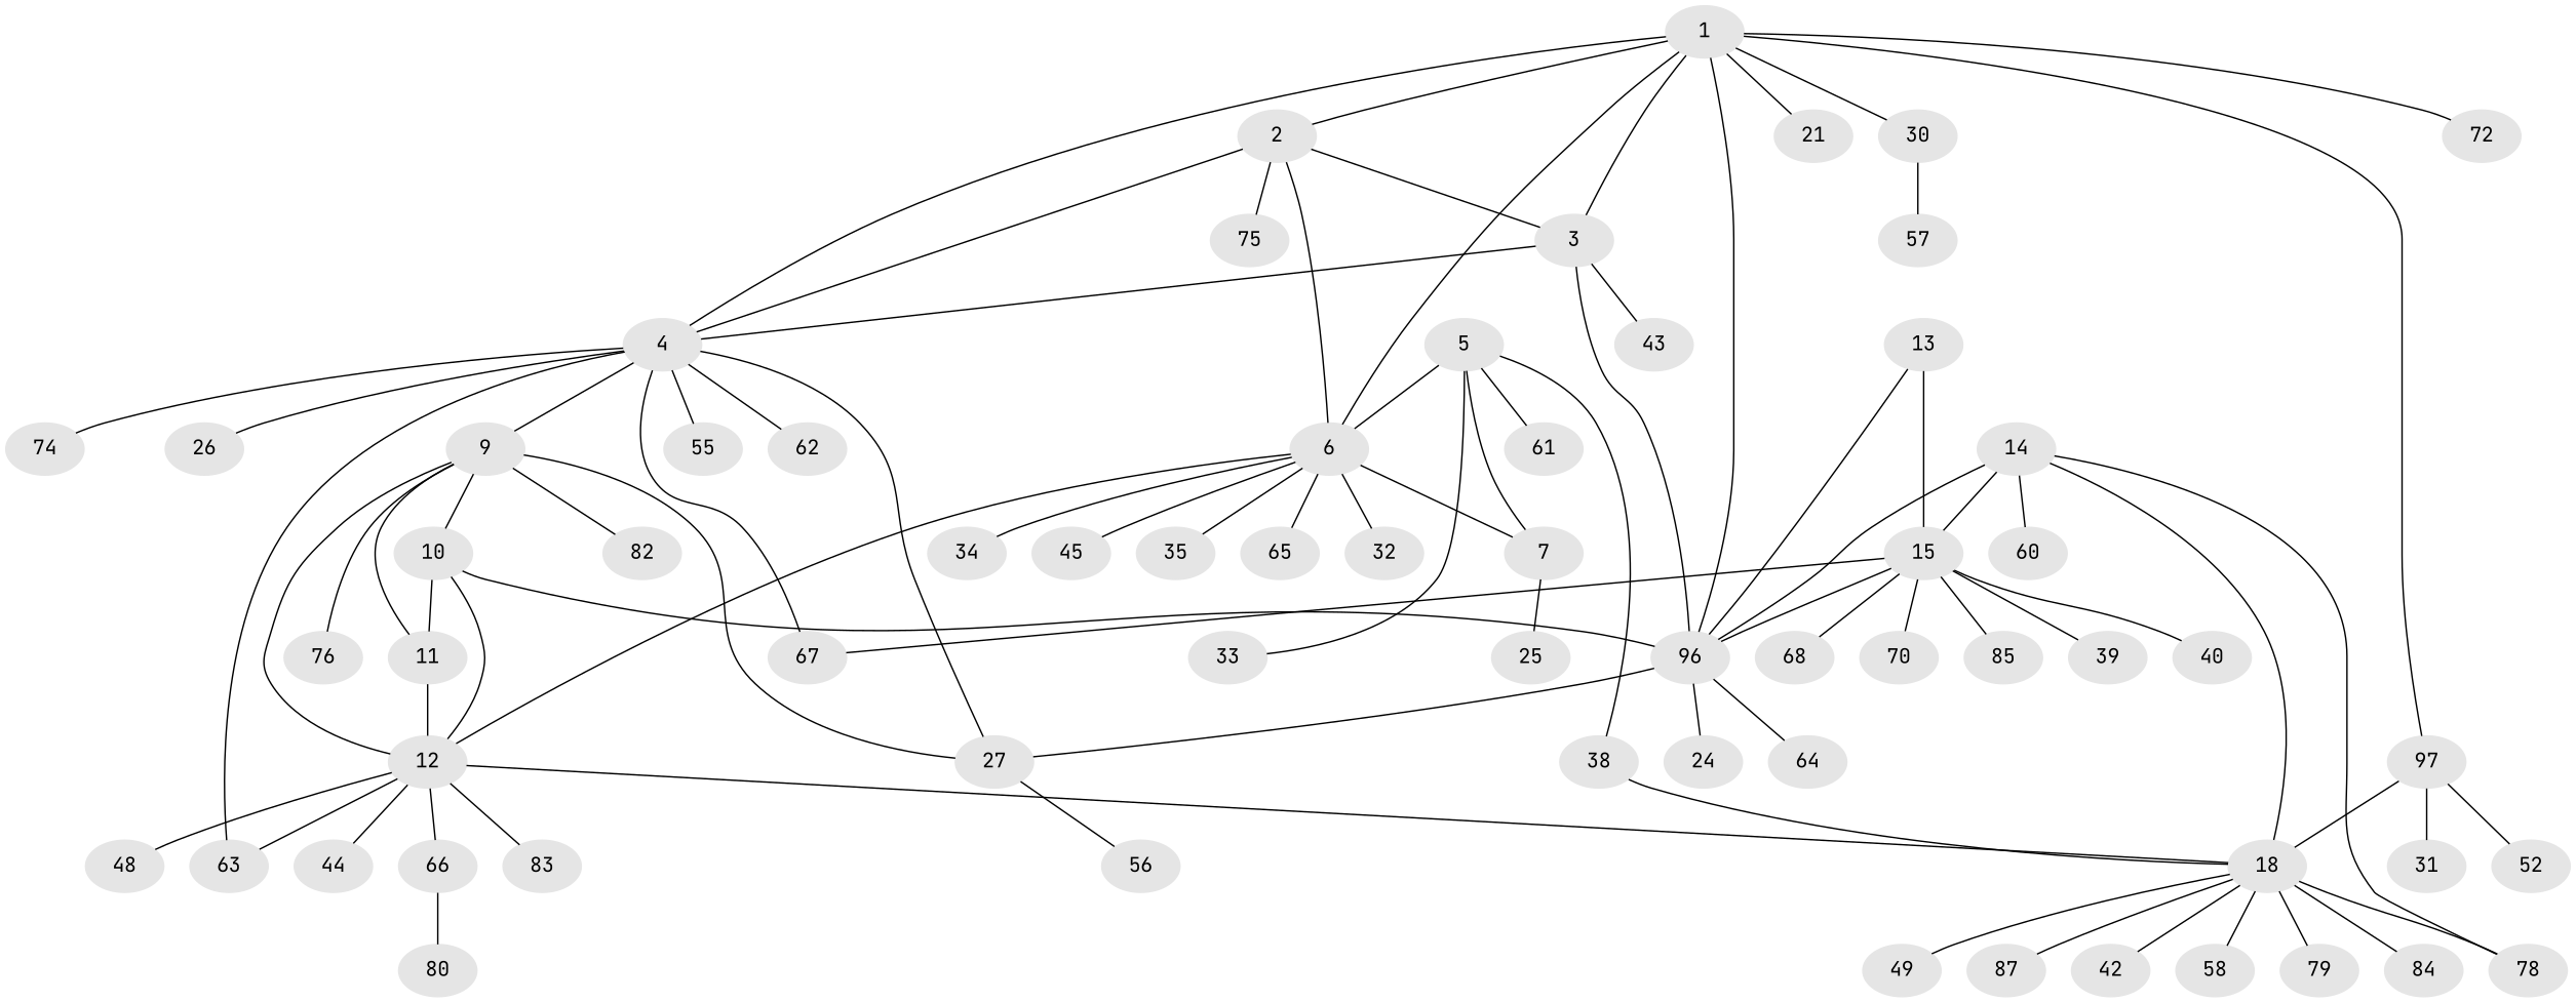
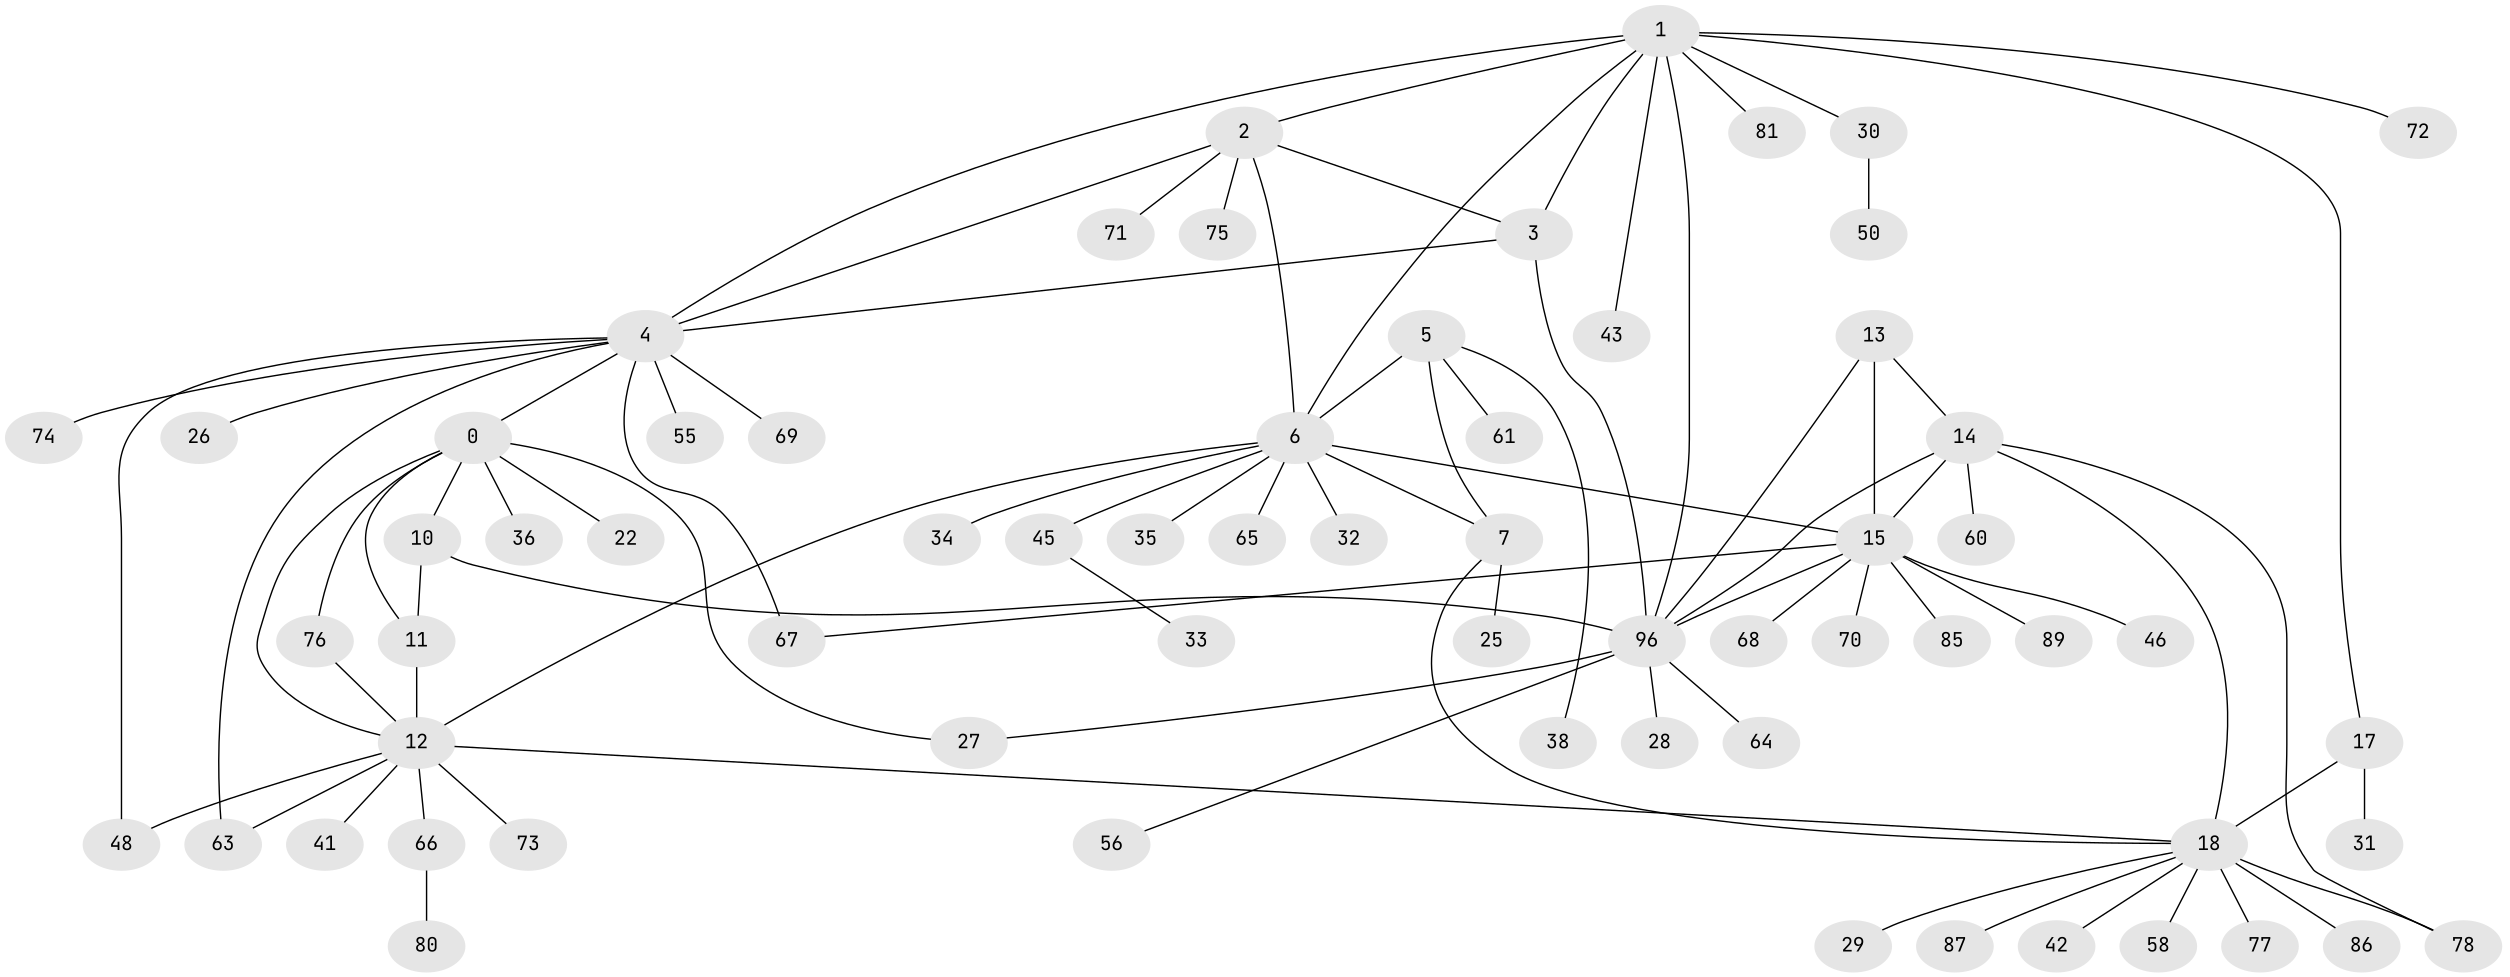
  graph {
    fontname="JetBrains Mono"
    node [color=gray90 fontname="JetBrains Mono" style=filled]
    edge [fontname="JetBrains Mono"]
    1 [super="+46"]
    2 [super="+81"]
    3 [super="+83"]
    4 [super="+47"]
    6 [super="+24"]
    n6 [label=96 super="+44"]
-   17 [super="+20" label=97]
-   21
+   17 [super="+20"]
+   21 [label=81]
    30
    43
    72
+   71
    75
-   9 [super="+69"]
+   9 [super="+69" label=0]
    26
    48
    55
-   62
+   62 [label=69]
    63
    67
    74
    7 [super="+53"]
    12 [super="+22"]
    15 [super="+23"]
    32
    34
    35
    45
    65
    27
-   28 [label=24]
+   28
    64
    18 [super="+19"]
    31
-   52
-   57
+   57 [label=50]
    10 [super="+49"]
    11 [super="+51"]
+   36
    76
-   82
+   82 [label=22]
    5 [super="+8"]
    33
    38 [super="+77"]
    61
    25 [super="+59"]
-   41 [super="+50" label=44]
+   41 [super="+50"]
    66
-   73 [label=83]
-   39
-   40
+   73
+   39 [label=89]
+   40 [label=46]
    68
    70
    85
    78
-   29 [label=49]
+   29
    n57 [label=87]
    42
    58
-   79
-   84
+   79 [label=77]
+   84 [label=86]
    56
    80
    14 [super="+54"]
    60
    13
    1 -- 2
    1 -- 3
    1 -- 4
    1 -- 6
    1 -- n6
    1 -- 17
    1 -- 21
    1 -- 30
-   3 -- 43
+   1 -- 43
    1 -- 72
    2 -- 3
    2 -- 4
    2 -- 6
+   2 -- 71
    2 -- 75
    3 -- 4
    3 -- n6
    4 -- 9
    4 -- 26
-   4 -- 27
+   4 -- 48
    4 -- 55
    4 -- 62
    4 -- 63
    4 -- 67
    4 -- 74
    6 -- 7
    6 -- 12
+   6 -- 15
    6 -- 32
    6 -- 34
    6 -- 35
    6 -- 45
    6 -- 65
    n6 -- 27
    n6 -- 28
    n6 -- 64
    17 -- 18 [weight=4]
    17 -- 31
-   17 -- 52
    30 -- 57
    9 -- 12
    9 -- 27
    9 -- 10
    9 -- 11
+   9 -- 36
    9 -- 76
    9 -- 82
-   38 -- 18
+   7 -- 18
    7 -- 25
    12 -- 48
    12 -- 63
    12 -- 18
    12 -- 41
    12 -- 66
    12 -- 73
    15 -- n6
    15 -- 67
    15 -- 39
    15 -- 40
    15 -- 68
    15 -- 70
    15 -- 85
-   27 -- 56
+   n6 -- 56
    18 -- 78
    18 -- 29
    18 -- n57
    18 -- 42
    18 -- 58
    18 -- 79
    18 -- 84
    10 -- n6
-   10 -- 12
+   76 -- 12
    10 -- 11
    11 -- 12
    5 -- 6 [weight=2]
    5 -- 7 [weight=2]
-   5 -- 33
+   45 -- 33
    5 -- 38
    5 -- 61
    66 -- 80
    14 -- n6
    14 -- 15
    14 -- 18
    14 -- 78
    14 -- 60
    13 -- n6
    13 -- 15
+   13 -- 14
  }
